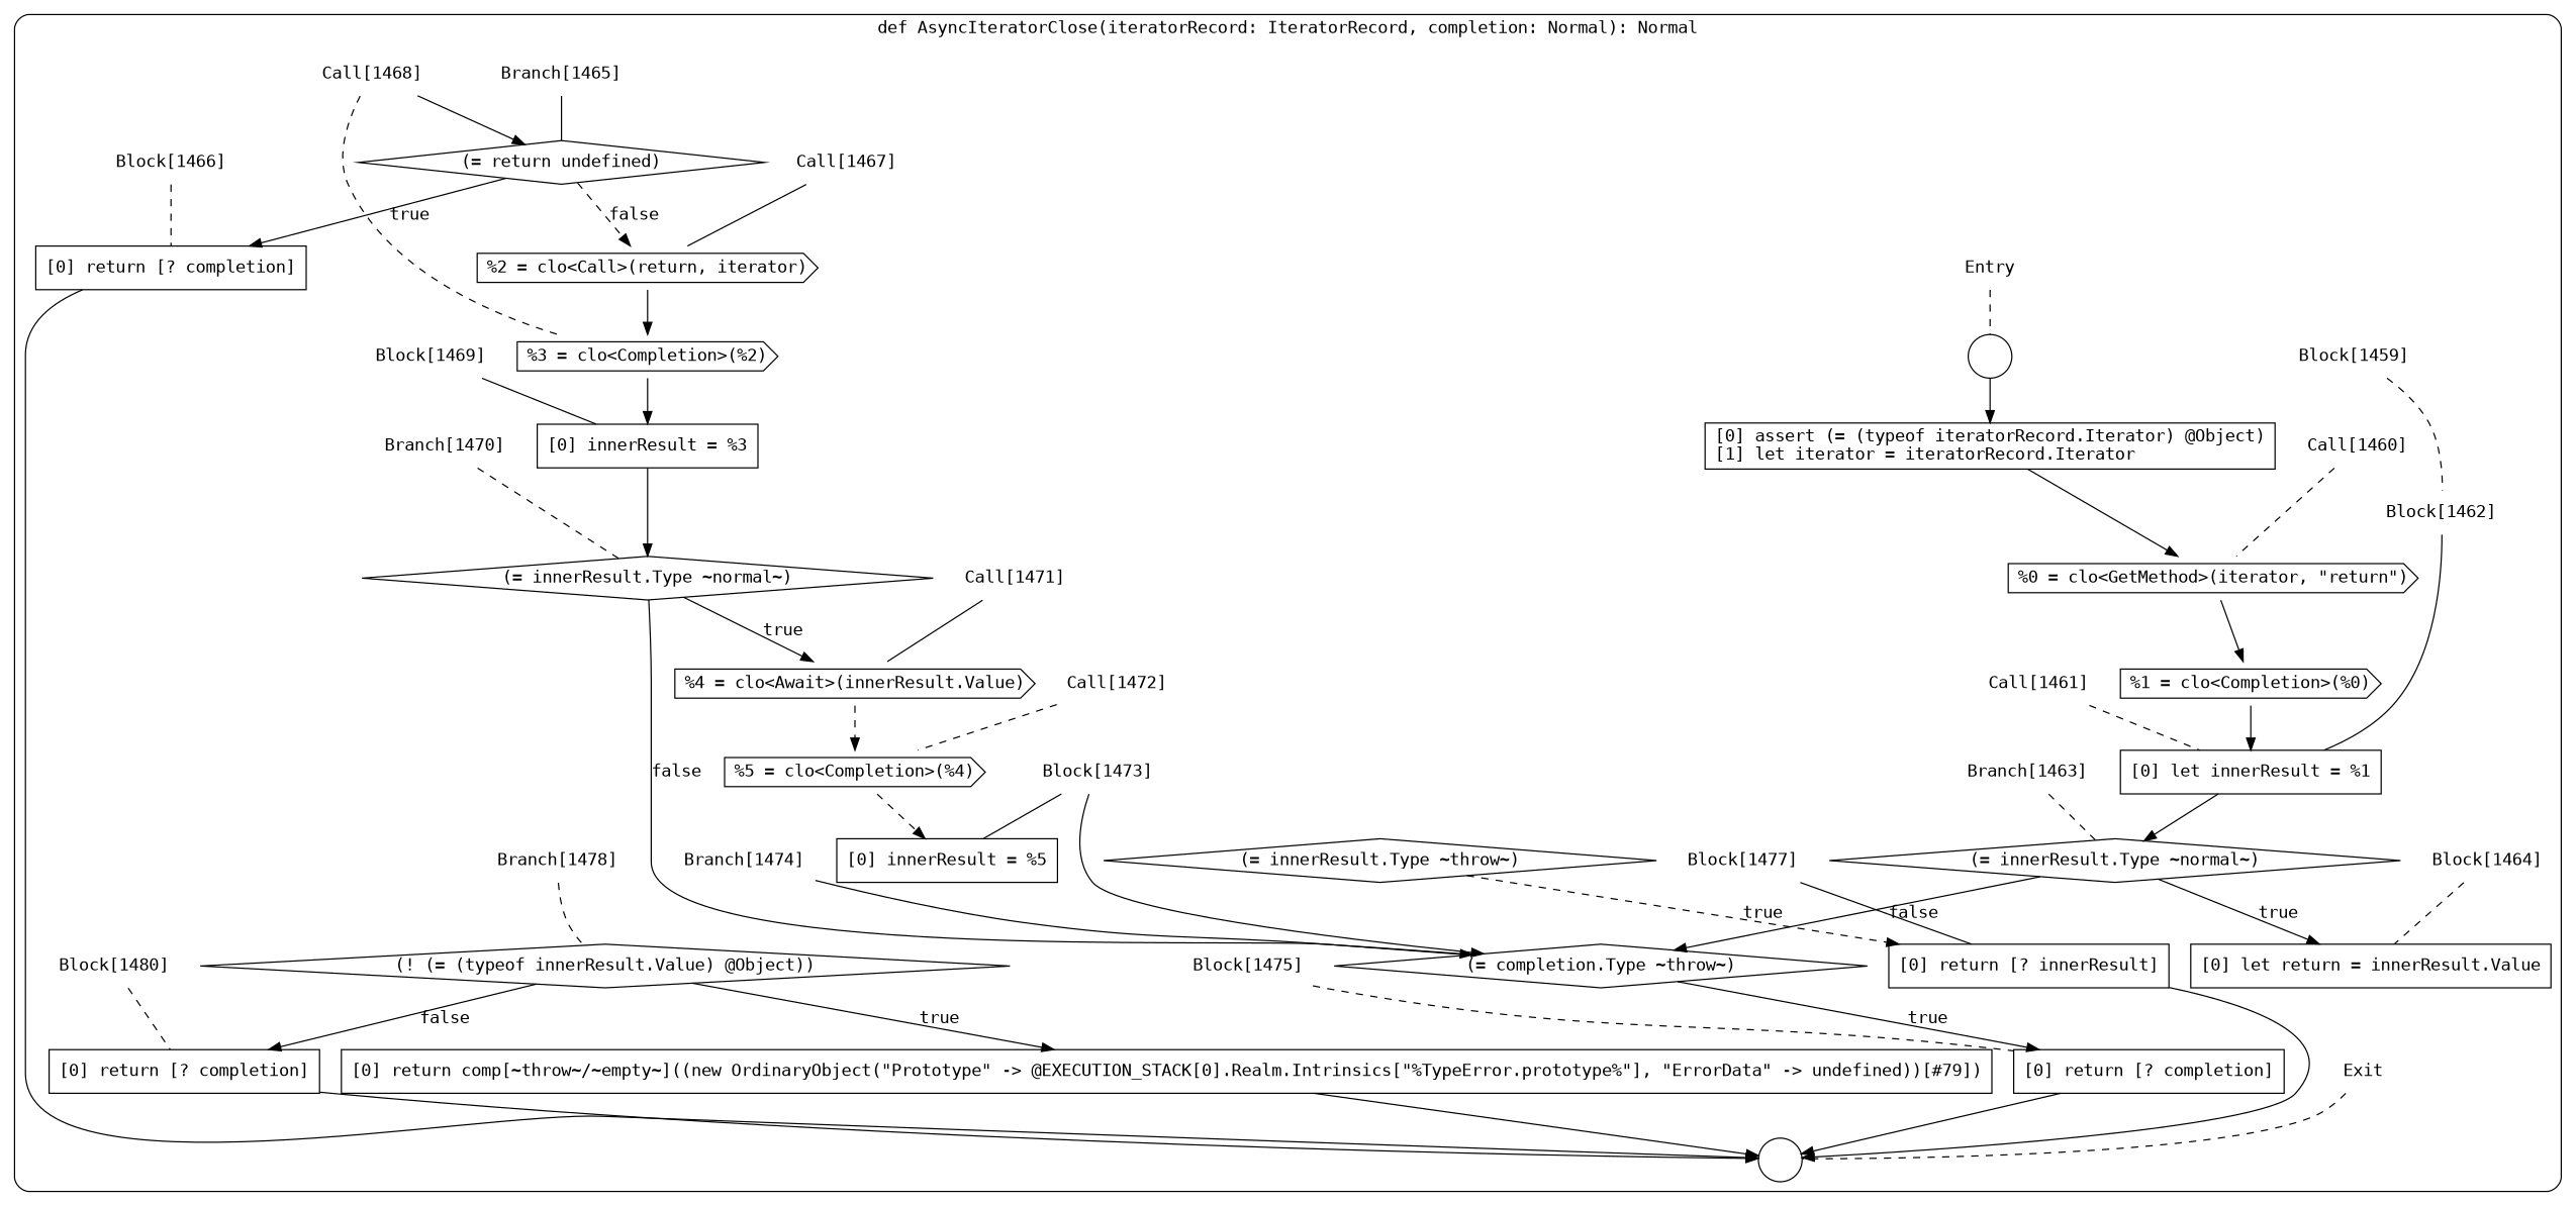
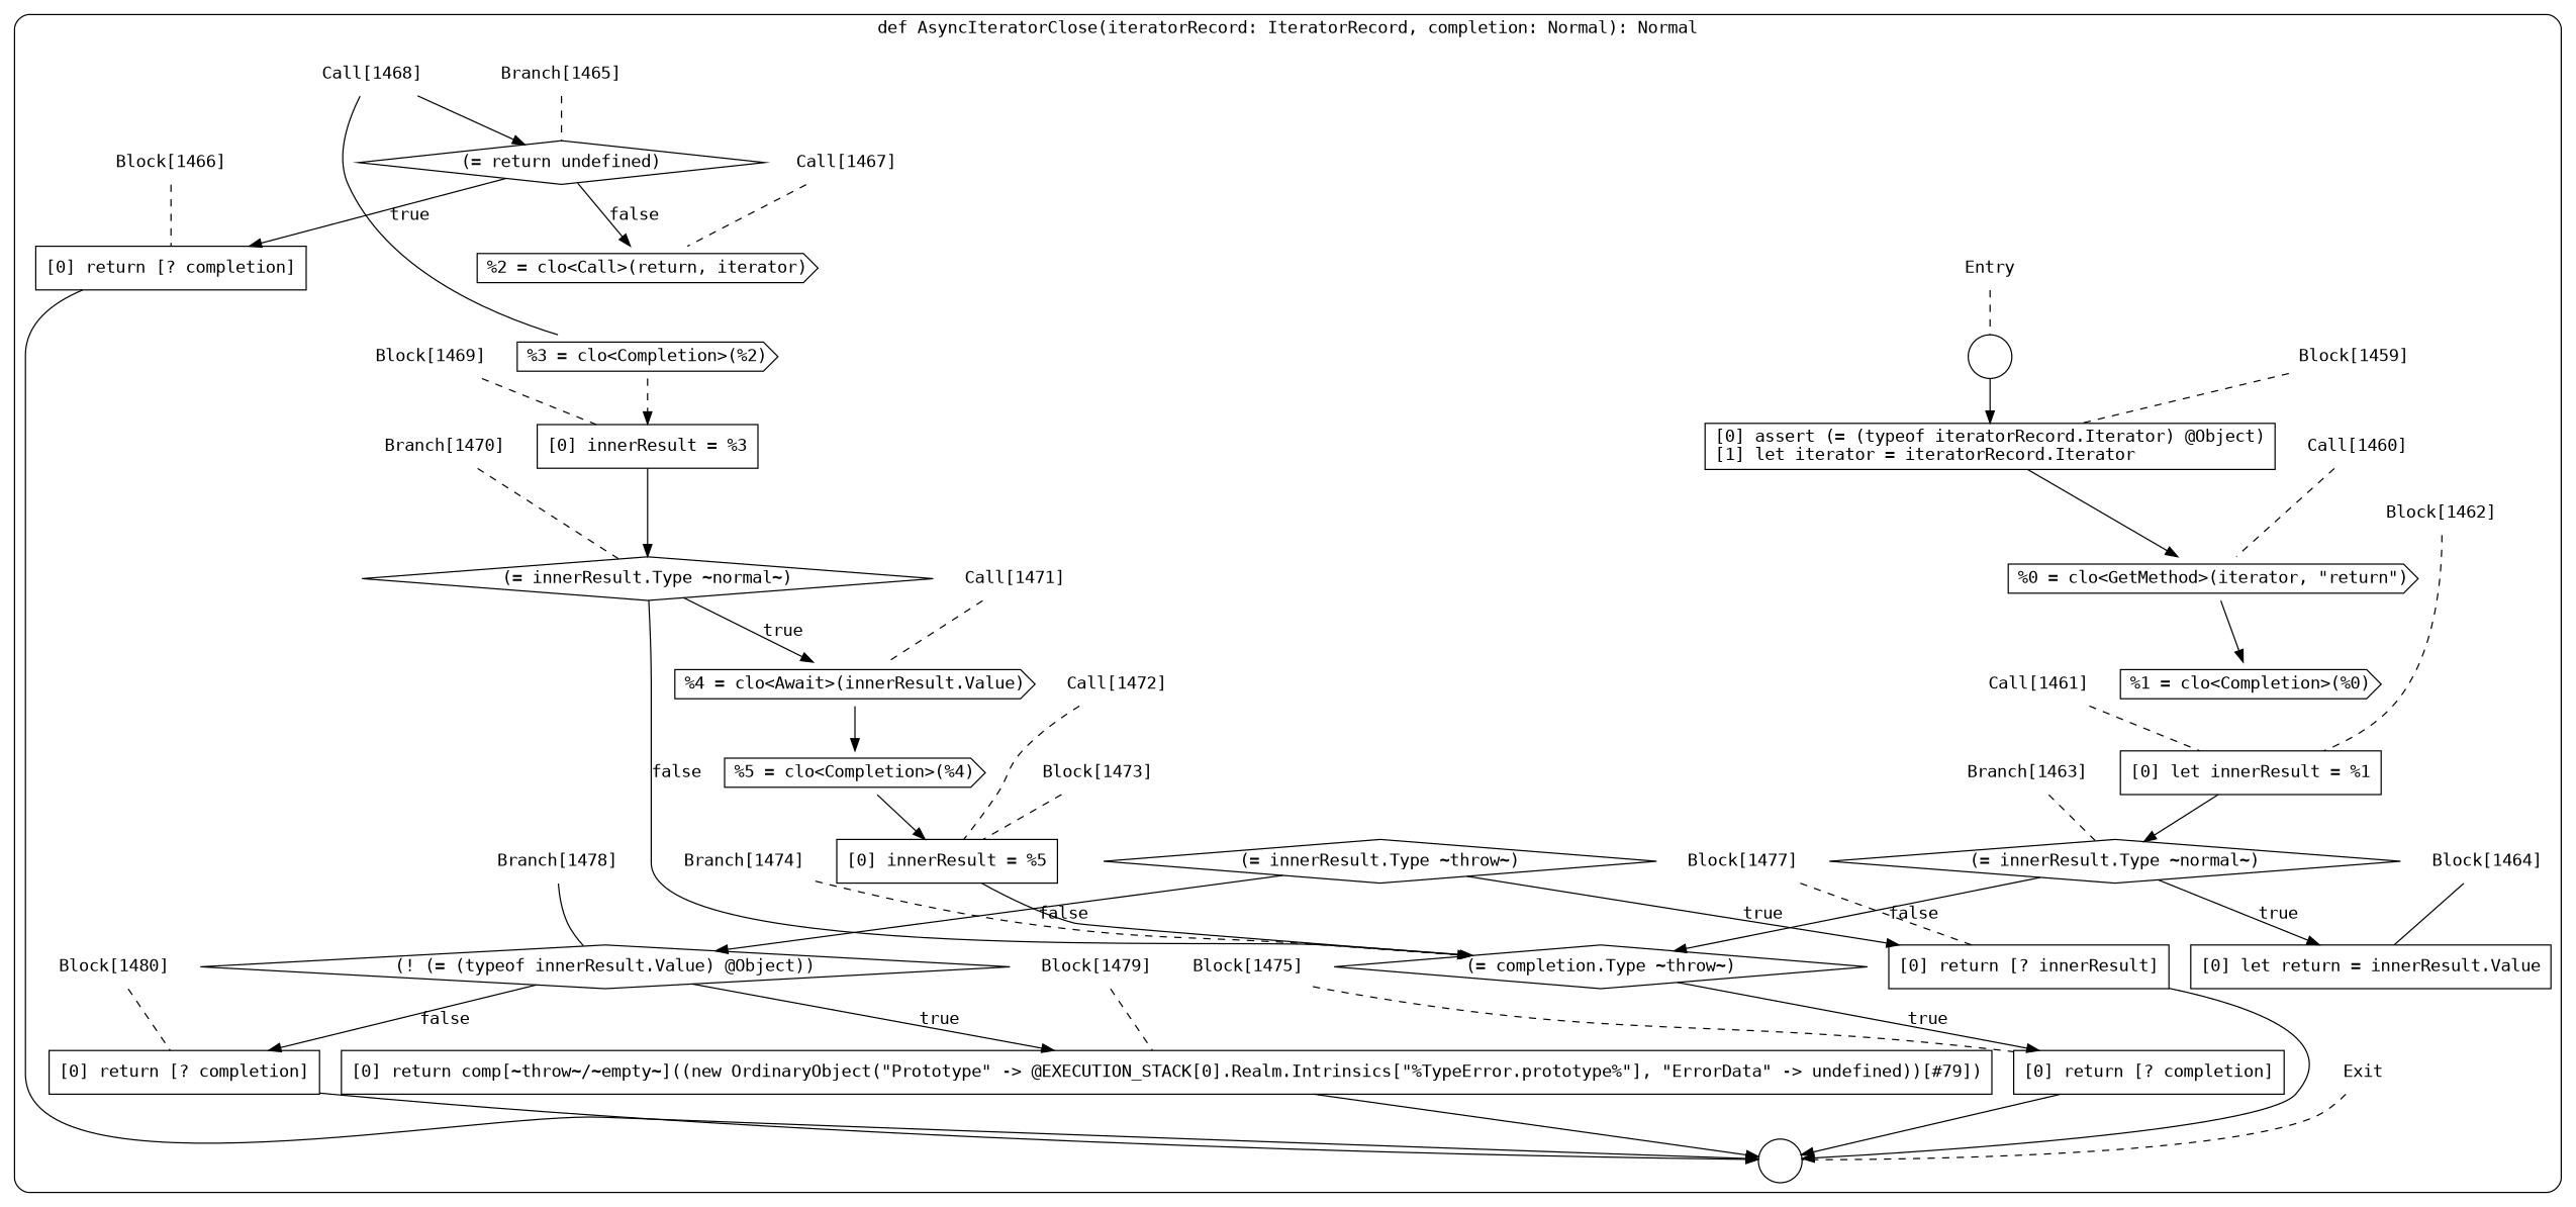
  digraph {
    fontname=Consolas
    node [fontname=Consolas shape=none color=black fillcolor=white style=filled]
    edge [color=black fontname=Consolas]
    n1 [label=<<font color="black">Entry</font>> color="" fillcolor="" style=""]
    n2 [label=" " shape=circle]
    n3 [label=<<font color="black">[0] assert (= (typeof iteratorRecord.Iterator) @Object)<BR ALIGN="LEFT"/>[1] let iterator = iteratorRecord.Iterator<BR ALIGN="LEFT"/></font>> shape=box]
    n4 [label=<<font color="black">%0 = clo&lt;GetMethod&gt;(iterator, &quot;return&quot;)</font>> shape=cds]
    n5 [label=<<font color="black">Exit</font>> color="" fillcolor="" style=""]
    n6 [label=" " shape=circle]
    n7 [label=<<font color="black">Block[1459]</font>> color="" fillcolor="" style=""]
    n8 [label=<<font color="black">%1 = clo&lt;Completion&gt;(%0)</font>> shape=cds]
    n9 [label=<<font color="black">Call[1460]</font>> color="" fillcolor="" style=""]
    n10 [label=<<font color="black">[0] let innerResult = %1<BR ALIGN="LEFT"/></font>> shape=box]
    n11 [label=<<font color="black">Call[1461]</font>> color="" fillcolor="" style=""]
    n12 [label=<<font color="black">(= innerResult.Type ~normal~)</font>> shape=diamond]
    n13 [label=<<font color="black">Block[1462]</font>> color="" fillcolor="" style=""]
    n14 [label=<<font color="black">[0] let return = innerResult.Value<BR ALIGN="LEFT"/></font>> shape=box]
    n15 [label=<<font color="black">(= completion.Type ~throw~)</font>> shape=diamond]
    n16 [label=<<font color="black">Branch[1463]</font>> color="" fillcolor="" style=""]
    n17 [label=<<font color="black">(= return undefined)</font>> shape=diamond]
    n18 [label=<<font color="black">[0] return [? completion]<BR ALIGN="LEFT"/></font>> shape=box]
    n19 [label=<<font color="black">(= innerResult.Type ~throw~)</font>> shape=diamond]
    n20 [label=<<font color="black">Block[1464]</font>> color="" fillcolor="" style=""]
    n21 [label=<<font color="black">[0] return [? completion]<BR ALIGN="LEFT"/></font>> shape=box]
    n22 [label=<<font color="black">%2 = clo&lt;Call&gt;(return, iterator)</font>> shape=cds]
    n23 [label=<<font color="black">Branch[1474]</font>> color="" fillcolor="" style=""]
    n24 [label=<<font color="black">[0] return [? innerResult]<BR ALIGN="LEFT"/></font>> shape=box]
    n25 [label=<<font color="black">(! (= (typeof innerResult.Value) @Object))</font>> shape=diamond]
    n26 [label=<<font color="black">Branch[1465]</font>> color="" fillcolor="" style=""]
    n27 [label=<<font color="black">%3 = clo&lt;Completion&gt;(%2)</font>> shape=cds]
    n28 [label=<<font color="black">Block[1475]</font>> color="" fillcolor="" style=""]
    n29 [label=<<font color="black">[0] return comp[~throw~/~empty~]((new OrdinaryObject(&quot;Prototype&quot; -&gt; @EXECUTION_STACK[0].Realm.Intrinsics[&quot;%TypeError.prototype%&quot;], &quot;ErrorData&quot; -&gt; undefined))[#79])<BR ALIGN="LEFT"/></font>> shape=box]
    n30 [label=<<font color="black">[0] return [? completion]<BR ALIGN="LEFT"/></font>> shape=box]
    n31 [label=<<font color="black">Block[1466]</font>> color="" fillcolor="" style=""]
    n32 [label=<<font color="black">Call[1467]</font>> color="" fillcolor="" style=""]
    n33 [label=<<font color="black">[0] innerResult = %3<BR ALIGN="LEFT"/></font>> shape=box]
    n34 [label=<<font color="black">Block[1477]</font>> color="" fillcolor="" style=""]
    n35 [label=<<font color="black">Branch[1478]</font>> color="" fillcolor="" style=""]
    n36 [label=<<font color="black">Call[1468]</font>> color="" fillcolor="" style=""]
    n37 [label=<<font color="black">(= innerResult.Type ~normal~)</font>> shape=diamond]
+   n38 [label=<<font color="black">Block[1479]</font>> color="" fillcolor="" style=""]
    n39 [label=<<font color="black">Block[1480]</font>> color="" fillcolor="" style=""]
    n40 [label=<<font color="black">Block[1469]</font>> color="" fillcolor="" style=""]
    n41 [label=<<font color="black">%4 = clo&lt;Await&gt;(innerResult.Value)</font>> shape=cds]
    n42 [label=<<font color="black">Branch[1470]</font>> color="" fillcolor="" style=""]
    n43 [label=<<font color="black">%5 = clo&lt;Completion&gt;(%4)</font>> shape=cds]
    n44 [label=<<font color="black">Call[1471]</font>> color="" fillcolor="" style=""]
    n45 [label=<<font color="black">[0] innerResult = %5<BR ALIGN="LEFT"/></font>> shape=box]
    n46 [label=<<font color="black">Call[1472]</font>> color="" fillcolor="" style=""]
    n47 [label=<<font color="black">Block[1473]</font>> color="" fillcolor="" style=""]
    subgraph cluster_1 {
      label="def AsyncIteratorClose(iteratorRecord: IteratorRecord, completion: Normal): Normal"
      style=rounded
      n1
      n2
      n3
      n4
      n5
      n6
      n7
      n8
      n9
      n10
      n11
      n12
      n13
      n14
      n15
      n16
      n17
      n18
      n19
      n20
      n21
      n22
      n23
      n24
      n25
      n26
      n27
      n28
      n29
      n30
      n31
      n32
      n33
      n34
      n35
      n36
      n37
+     n38
      n39
      n40
      n41
      n42
      n43
      n44
      n45
      n46
      n47
    }
    n1 -> n2 [arrowhead=none style=dashed]
    n2 -> n3
    n3 -> n4
    n4 -> n8
    n5 -> n6 [arrowhead=none style=dashed]
-   n7 -> n13 [arrowhead=none style=dashed]
-   n8 -> n10
+   n7 -> n3 [arrowhead=none style=dashed]
    n9 -> n4 [arrowhead=none style=dashed]
    n10 -> n12
    n11 -> n10 [arrowhead=none style=dashed]
    n12 -> n14 [label=<<font color="black">true</font>>]
    n12 -> n15 [label=<<font color="black">false</font>>]
-   n13 -> n10 [arrowhead=none style=solid]
+   n13 -> n10 [arrowhead=none style=dashed]
    n15 -> n18 [label=<<font color="black">true</font>>]
    n16 -> n12 [arrowhead=none style=dashed]
    n17 -> n21 [label=<<font color="black">true</font>>]
-   n17 -> n22 [label=<<font color="black">false</font>> style=dashed]
+   n17 -> n22 [label=<<font color="black">false</font>>]
    n18 -> n6
-   n19 -> n24 [label=<<font color="black">true</font>> style=dashed]
-   n20 -> n14 [arrowhead=none style=dashed]
+   n19 -> n24 [label=<<font color="black">true</font>>]
+   n19 -> n25 [label=<<font color="black">false</font>>]
+   n20 -> n14 [arrowhead=none style=solid]
    n21 -> n6
-   n22 -> n27
-   n23 -> n15 [arrowhead=none style=solid]
+   n23 -> n15 [arrowhead=none style=dashed]
    n24 -> n6
    n25 -> n29 [label=<<font color="black">true</font>>]
    n25 -> n30 [label=<<font color="black">false</font>>]
-   n26 -> n17 [arrowhead=none style=solid]
-   n27 -> n33
+   n26 -> n17 [arrowhead=none style=dashed]
+   n27 -> n33 [style=dashed]
    n28 -> n18 [arrowhead=none style=dashed]
    n29 -> n6
    n30 -> n6
    n31 -> n21 [arrowhead=none style=dashed]
-   n32 -> n22 [arrowhead=none style=solid]
+   n32 -> n22 [arrowhead=none style=dashed]
    n33 -> n37
-   n34 -> n24 [arrowhead=none style=solid]
-   n35 -> n25 [arrowhead=none style=dashed]
+   n34 -> n24 [arrowhead=none style=dashed]
+   n35 -> n25 [arrowhead=none style=solid]
    n36 -> n17
-   n36 -> n27 [arrowhead=none style=dashed]
+   n36 -> n27 [arrowhead=none style=solid]
    n37 -> n15 [label=<<font color="black">false</font>>]
    n37 -> n41 [label=<<font color="black">true</font>>]
+   n38 -> n29 [arrowhead=none style=dashed]
    n39 -> n30 [arrowhead=none style=dashed]
-   n40 -> n33 [arrowhead=none style=solid]
-   n41 -> n43 [style=dashed]
+   n40 -> n33 [arrowhead=none style=dashed]
+   n41 -> n43
    n42 -> n37 [arrowhead=none style=dashed]
-   n43 -> n45 [style=dashed]
-   n44 -> n41 [arrowhead=none style=solid]
-   n47 -> n15
-   n46 -> n43 [arrowhead=none style=dashed]
-   n47 -> n45 [arrowhead=none style=solid]
+   n43 -> n45
+   n44 -> n41 [arrowhead=none style=dashed]
+   n45 -> n15
+   n46 -> n45 [arrowhead=none style=dashed]
+   n47 -> n45 [arrowhead=none style=dashed]
  }
